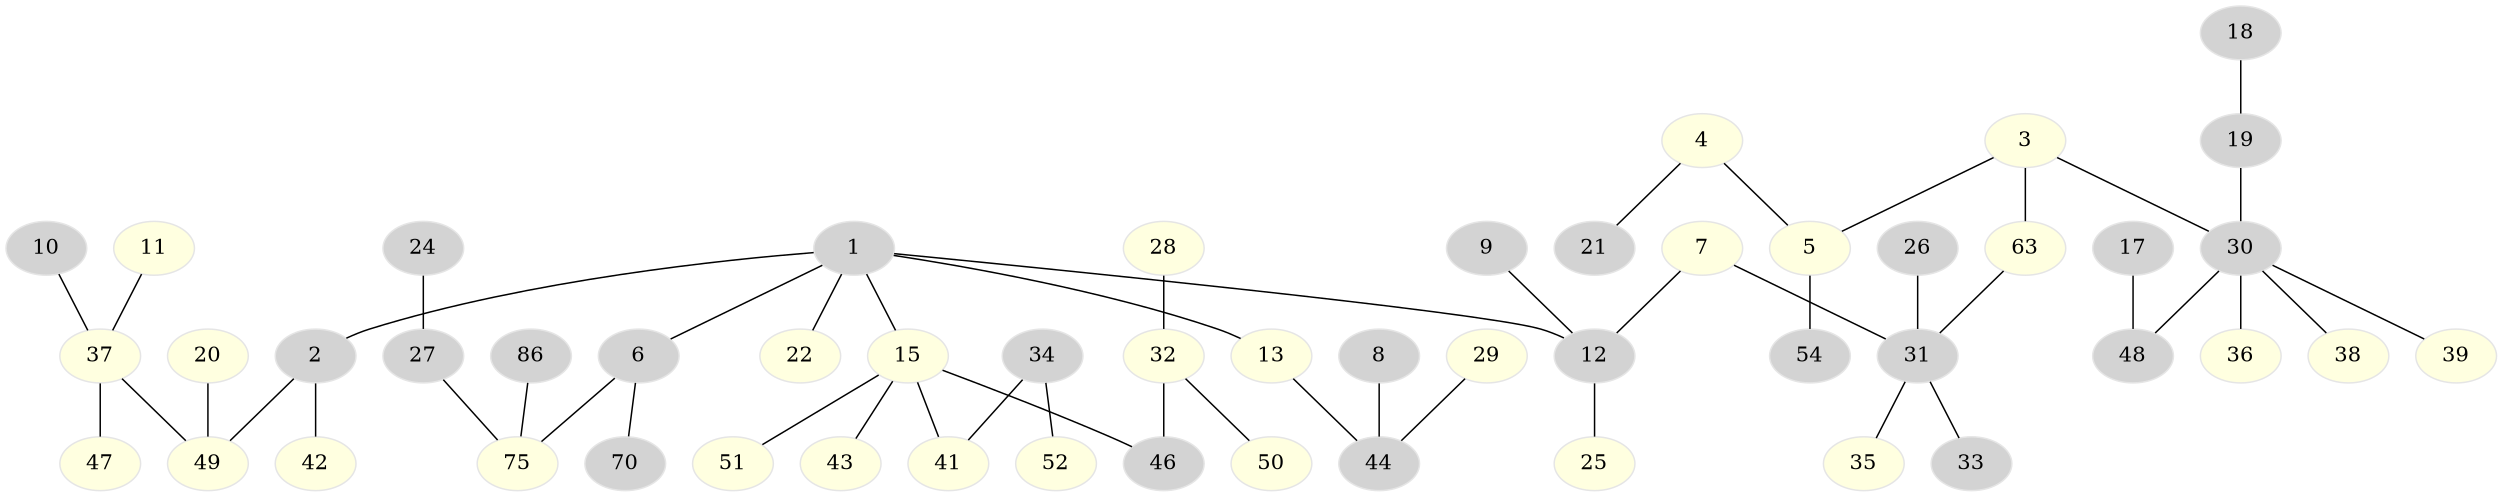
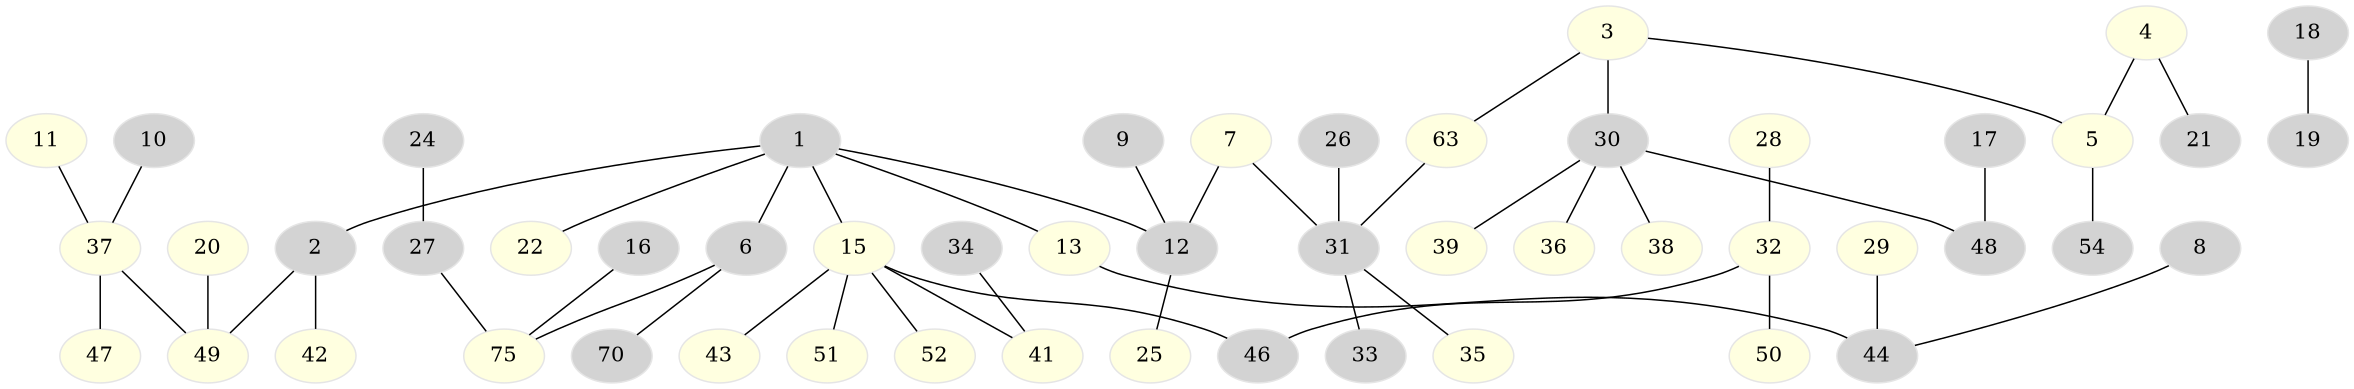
  graph {
    node [color=gray90 fillcolor=lightyellow style=filled]
    edge [weight=1.0]
    1 [fillcolor=lightgrey]
    2 [fillcolor=lightgrey]
    6 [fillcolor=lightgrey]
    12 [fillcolor=lightgrey]
    13
    15
    22
    42
    49
    n10 [fillcolor=lightgrey label=70]
    n11 [label=75]
    25
    44 [fillcolor=lightgrey]
    41
    43
    46 [fillcolor=lightgrey]
    51
    3
    5
    n20 [label=63]
    30 [fillcolor=lightgrey]
    n22 [fillcolor=lightgrey label=54]
    31 [fillcolor=lightgrey]
    48 [fillcolor=lightgrey]
    36
    38
    39
    4
    21 [fillcolor=lightgrey]
    7
    33 [fillcolor=lightgrey]
    35
    8 [fillcolor=lightgrey]
    9 [fillcolor=lightgrey]
    10 [fillcolor=lightgrey]
    37
    47
    11
-   16 [fillcolor=lightgrey label=86]
+   16 [fillcolor=lightgrey]
    17 [fillcolor=lightgrey]
    18 [fillcolor=lightgrey]
    19 [fillcolor=lightgrey]
    20
    24 [fillcolor=lightgrey]
    27 [fillcolor=lightgrey]
    26 [fillcolor=lightgrey]
    28
    32
    50
    29
    34 [fillcolor=lightgrey]
    52
    1 -- 2
    1 -- 6
    1 -- 12
    1 -- 13
    1 -- 15
    1 -- 22
    2 -- 42
    2 -- 49
    6 -- n10
    6 -- n11
    12 -- 25
    13 -- 44
    15 -- 41
    15 -- 43
    15 -- 46
    15 -- 51
    3 -- 5
    3 -- n20
    3 -- 30
    5 -- n22
    n20 -- 31
    30 -- 48
    30 -- 36
    30 -- 38
    30 -- 39
    31 -- 33
    31 -- 35
    4 -- 5
    4 -- 21
    7 -- 12
    7 -- 31
    8 -- 44
    9 -- 12
    10 -- 37
    37 -- 49
    37 -- 47
    11 -- 37
    16 -- n11
    17 -- 48
    18 -- 19
-   19 -- 30
    20 -- 49
    24 -- 27
    27 -- n11
    26 -- 31
    28 -- 32
    32 -- 46
    32 -- 50
    29 -- 44
    34 -- 41
-   34 -- 52
+   15 -- 52
  }
